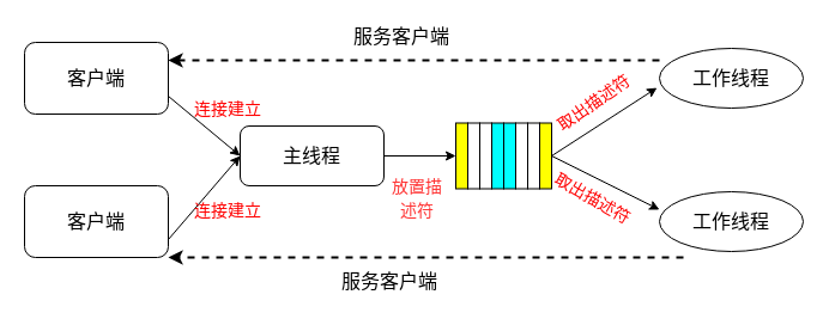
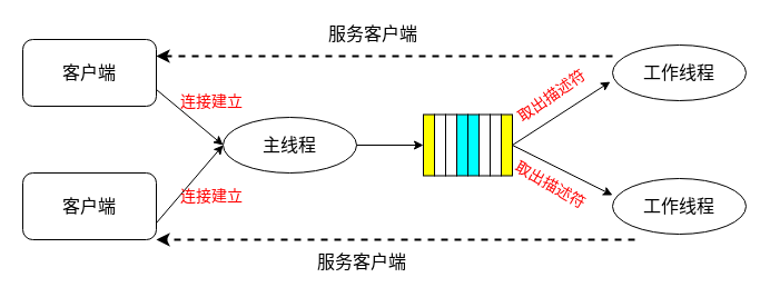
  <mxCell id="0" />
  <mxCell id="1" parent="0" />
  <mxCell id="2" value="客户端" style="rounded=1;whiteSpace=wrap;html=1;fontSize=16;" vertex="1" parent="1"><mxGeometry x="20" y="35" width="120" height="60" as="geometry" /></mxCell>
  <mxCell id="3" value="客户端" style="rounded=1;whiteSpace=wrap;html=1;fontSize=16;" vertex="1" parent="1"><mxGeometry x="20" y="155" width="120" height="60" as="geometry" /></mxCell>
- <mxCell id="4" value="主线程" style="whiteSpace=wrap;html=1;fontSize=16;rounded=1;" vertex="1" parent="1"><mxGeometry x="200" y="105" width="120" height="50" as="geometry" /></mxCell>
+ <mxCell id="4" value="主线程" style="ellipse;whiteSpace=wrap;html=1;fontSize=16;" vertex="1" parent="1"><mxGeometry x="200" y="105" width="120" height="50" as="geometry" /></mxCell>
  <mxCell id="5" value="" style="rounded=0;whiteSpace=wrap;html=1;fillColor=#FFFF00;fontSize=16;" vertex="1" parent="1"><mxGeometry x="380" y="102.5" width="10" height="55" as="geometry" /></mxCell>
  <mxCell id="6" value="" style="rounded=0;whiteSpace=wrap;html=1;fontSize=16;" vertex="1" parent="1"><mxGeometry x="390" y="102.5" width="10" height="55" as="geometry" /></mxCell>
  <mxCell id="7" value="" style="rounded=0;whiteSpace=wrap;html=1;fontSize=16;" vertex="1" parent="1"><mxGeometry x="400" y="102.5" width="10" height="55" as="geometry" /></mxCell>
  <mxCell id="8" value="" style="rounded=0;whiteSpace=wrap;html=1;fillColor=#00FFFF;fontSize=16;" vertex="1" parent="1"><mxGeometry x="410" y="102.5" width="10" height="55" as="geometry" /></mxCell>
  <mxCell id="9" value="" style="rounded=0;whiteSpace=wrap;html=1;fillColor=#00FFFF;fontSize=16;" vertex="1" parent="1"><mxGeometry x="420" y="102.5" width="10" height="55" as="geometry" /></mxCell>
  <mxCell id="10" value="" style="rounded=0;whiteSpace=wrap;html=1;fontSize=16;" vertex="1" parent="1"><mxGeometry x="430" y="102.5" width="10" height="55" as="geometry" /></mxCell>
  <mxCell id="11" value="" style="rounded=0;whiteSpace=wrap;html=1;fontSize=16;" vertex="1" parent="1"><mxGeometry x="440" y="102.5" width="10" height="55" as="geometry" /></mxCell>
  <mxCell id="12" value="" style="rounded=0;whiteSpace=wrap;html=1;fillColor=#FFFF00;fontSize=16;" vertex="1" parent="1"><mxGeometry x="450" y="102.5" width="10" height="55" as="geometry" /></mxCell>
  <mxCell id="13" value="工作线程" style="ellipse;whiteSpace=wrap;html=1;fontSize=16;" vertex="1" parent="1"><mxGeometry x="550" y="40" width="120" height="50" as="geometry" /></mxCell>
  <mxCell id="14" value="工作线程" style="ellipse;whiteSpace=wrap;html=1;fontSize=16;" vertex="1" parent="1"><mxGeometry x="550" y="160" width="120" height="50" as="geometry" /></mxCell>
  <mxCell id="15" value="" style="endArrow=classic;html=1;exitX=1;exitY=0.75;exitDx=0;exitDy=0;entryX=0;entryY=0.5;entryDx=0;entryDy=0;fontSize=16;" edge="1" parent="1" source="2" target="4"><mxGeometry width="50" height="50" relative="1" as="geometry"><mxPoint x="220" y="75" as="sourcePoint" /><mxPoint x="270" y="25" as="targetPoint" /></mxGeometry></mxCell>
  <mxCell id="16" value="" style="endArrow=classic;html=1;exitX=1;exitY=0.75;exitDx=0;exitDy=0;entryX=0;entryY=0.5;entryDx=0;entryDy=0;fontSize=16;" edge="1" parent="1" source="3" target="4"><mxGeometry width="50" height="50" relative="1" as="geometry"><mxPoint x="200" y="225" as="sourcePoint" /><mxPoint x="250" y="175" as="targetPoint" /></mxGeometry></mxCell>
  <mxCell id="17" value="" style="endArrow=classic;html=1;exitX=1;exitY=0.5;exitDx=0;exitDy=0;entryX=0;entryY=0.5;entryDx=0;entryDy=0;fontSize=16;" edge="1" parent="1" source="4" target="5"><mxGeometry width="50" height="50" relative="1" as="geometry"><mxPoint x="330" y="155" as="sourcePoint" /><mxPoint x="380" y="105" as="targetPoint" /></mxGeometry></mxCell>
  <mxCell id="18" value="" style="endArrow=classic;html=1;entryX=-0.017;entryY=0.66;entryDx=0;entryDy=0;entryPerimeter=0;exitX=1;exitY=0.5;exitDx=0;exitDy=0;fontSize=16;" edge="1" parent="1" source="12" target="13"><mxGeometry width="50" height="50" relative="1" as="geometry"><mxPoint x="470" y="125" as="sourcePoint" /><mxPoint x="560" y="95" as="targetPoint" /></mxGeometry></mxCell>
  <mxCell id="19" value="" style="endArrow=classic;html=1;entryX=0;entryY=0.3;entryDx=0;entryDy=0;entryPerimeter=0;exitX=1;exitY=0.5;exitDx=0;exitDy=0;fontSize=16;" edge="1" parent="1" source="12" target="14"><mxGeometry width="50" height="50" relative="1" as="geometry"><mxPoint x="470" y="135" as="sourcePoint" /><mxPoint x="590" y="95" as="targetPoint" /></mxGeometry></mxCell>
  <mxCell id="20" value="" style="endArrow=classic;html=1;entryX=1;entryY=0.25;entryDx=0;entryDy=0;dashed=1;strokeWidth=2;fontSize=16;" edge="1" parent="1" target="2"><mxGeometry width="50" height="50" relative="1" as="geometry"><mxPoint x="550" y="50" as="sourcePoint" /><mxPoint x="530" y="-25" as="targetPoint" /></mxGeometry></mxCell>
  <mxCell id="21" value="" style="endArrow=classic;html=1;entryX=1;entryY=1;entryDx=0;entryDy=0;dashed=1;strokeWidth=2;fontSize=16;" edge="1" parent="1" target="3"><mxGeometry width="50" height="50" relative="1" as="geometry"><mxPoint x="570" y="215" as="sourcePoint" /><mxPoint x="670" y="235" as="targetPoint" /></mxGeometry></mxCell>
  <mxCell id="22" value="服务客户端" style="text;html=1;strokeColor=none;fillColor=none;align=center;verticalAlign=middle;whiteSpace=wrap;rounded=0;fontSize=16;" vertex="1" parent="1"><mxGeometry x="260" y="225" width="130" height="20" as="geometry" /></mxCell>
  <mxCell id="23" value="&lt;font style=&quot;font-size: 14px&quot; color=&quot;#ff0000&quot;&gt;取出描述符&lt;/font&gt;" style="text;html=1;strokeColor=none;fillColor=none;align=center;verticalAlign=middle;whiteSpace=wrap;rounded=0;fontSize=16;rotation=-35;" vertex="1" parent="1"><mxGeometry x="420" y="75" width="150" height="20" as="geometry" /></mxCell>
  <mxCell id="24" value="&lt;font style=&quot;font-size: 14px&quot; color=&quot;#ff0000&quot;&gt;取出描述符&lt;/font&gt;" style="text;html=1;strokeColor=none;fillColor=none;align=center;verticalAlign=middle;whiteSpace=wrap;rounded=0;fontSize=16;rotation=30;" vertex="1" parent="1"><mxGeometry x="420" y="155" width="150" height="20" as="geometry" /></mxCell>
- <mxCell id="25" value="&lt;font style=&quot;font-size: 14px&quot; color=&quot;#ff3333&quot;&gt;放置描述符&lt;/font&gt;" style="text;html=1;strokeColor=none;fillColor=none;align=center;verticalAlign=middle;whiteSpace=wrap;rounded=0;fontSize=16;" vertex="1" parent="1"><mxGeometry x="320" y="155" width="56" height="20" as="geometry" /></mxCell>
  <mxCell id="26" value="&lt;font style=&quot;font-size: 14px&quot; color=&quot;#ff0000&quot;&gt;连接建立&lt;/font&gt;" style="text;html=1;strokeColor=none;fillColor=none;align=center;verticalAlign=middle;whiteSpace=wrap;rounded=0;fontSize=16;rotation=0;" vertex="1" parent="1"><mxGeometry x="130" y="75" width="120" height="30" as="geometry" /></mxCell>
  <mxCell id="27" value="&lt;font style=&quot;font-size: 14px&quot; color=&quot;#ff0000&quot;&gt;连接建立&lt;/font&gt;" style="text;html=1;strokeColor=none;fillColor=none;align=center;verticalAlign=middle;whiteSpace=wrap;rounded=0;fontSize=16;rotation=0;" vertex="1" parent="1"><mxGeometry x="130" y="160" width="120" height="30" as="geometry" /></mxCell>
  <mxCell id="28" value="服务客户端" style="text;html=1;strokeColor=none;fillColor=none;align=center;verticalAlign=middle;whiteSpace=wrap;rounded=0;fontSize=16;" vertex="1" parent="1"><mxGeometry x="270" y="20" width="130" height="20" as="geometry" /></mxCell>
